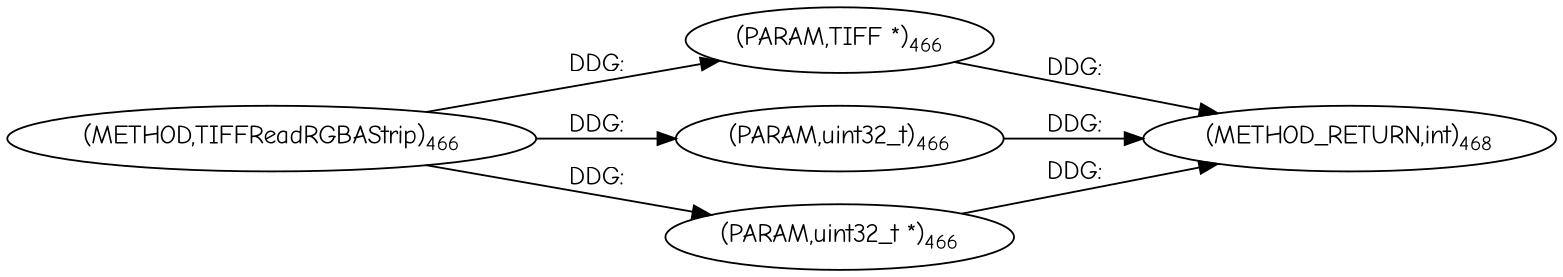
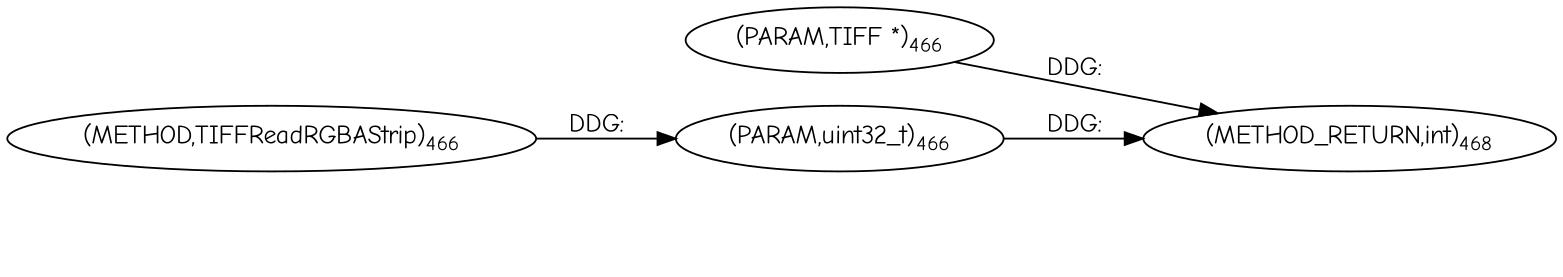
  digraph {
    fontname="Comic Neue"
    rankdir=LR
    node [fontname="Comic Neue"]
    edge [fontname="Comic Neue"]
    n1 [label=<(METHOD,TIFFReadRGBAStrip)<SUB>466</SUB>>]
    n2 [label=<(PARAM,TIFF *)<SUB>466</SUB>>]
    n3 [label=<(PARAM,uint32_t)<SUB>466</SUB>>]
-   n4 [label=<(PARAM,uint32_t *)<SUB>466</SUB>>]
    n5 [label=<(METHOD_RETURN,int)<SUB>468</SUB>>]
-   n1 -> n2 [label="DDG: "]
    n1 -> n3 [label="DDG: "]
-   n1 -> n4 [label="DDG: "]
    n2 -> n5 [label="DDG: "]
    n3 -> n5 [label="DDG: "]
-   n4 -> n5 [label="DDG: "]
  }
